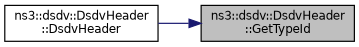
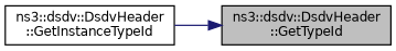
  digraph {
    rankdir=RL
    node [color=black fontname=Helvetica fontsize=10 shape=record style=filled]
    n1 [fillcolor=grey75 fontcolor=black height=0.2 label="ns3::dsdv::DsdvHeader\l::GetTypeId" width=0.4]
-   n2 [fillcolor=white height=0.2 label="ns3::dsdv::DsdvHeader\l::DsdvHeader" width=0.4]
+   n2 [fillcolor=white height=0.2 label="ns3::dsdv::DsdvHeader\l::GetInstanceTypeId" width=0.4]
    n1 -> n2 [color=midnightblue dir=back fontname=Helvetica fontsize=10 labelfontname=Helvetica labelfontsize=10 style=solid]
  }
